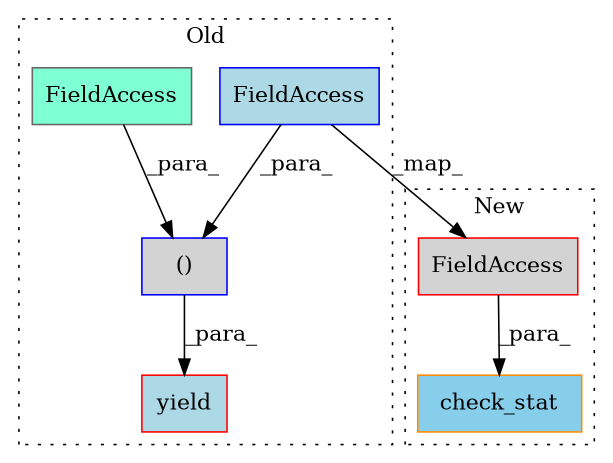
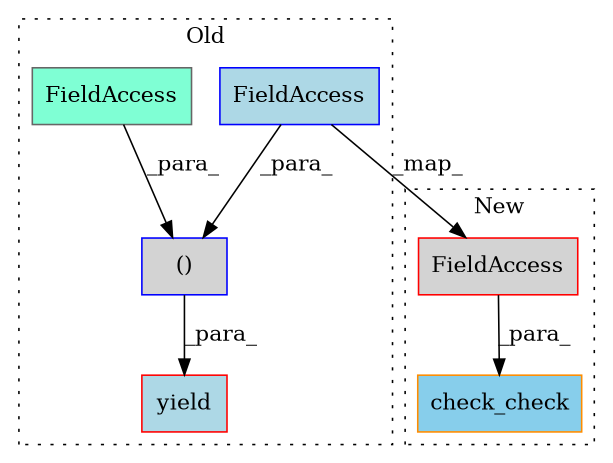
  digraph {
    node [a=22 l=23 s=10611 shape=box style=filled fillcolor=lightblue color=red]
    n1 [a=112 l=14 label=yield s=10597]
    n2 [a=106 l=87 label="()" fillcolor=lightgrey color=blue]
    n3 [l=15 label=FieldAccess fillcolor=aquamarine color=gray40]
    n4 [label=FieldAccess s=10675 color=blue]
-   n5 [a=32 l="11,1" label=check_stat s="10526,10572" fillcolor=skyblue color=darkorange]
+   n5 [a=32 l="11,1" label=check_check s="10526,10572" fillcolor=skyblue color=darkorange]
    n6 [label=FieldAccess s=10549 fillcolor=lightgrey]
    subgraph cluster_1 {
      label=Old
      style=dotted
      n1
      n2
      n3
      n4
    }
    subgraph cluster_2 {
      label=New
      style=dotted
      n5
      n6
    }
    n2 -> n1 [label=_para_]
    n3 -> n2 [label=_para_]
    n4 -> n2 [label=_para_]
    n4 -> n6 [label=_map_]
    n6 -> n5 [label=_para_]
  }
